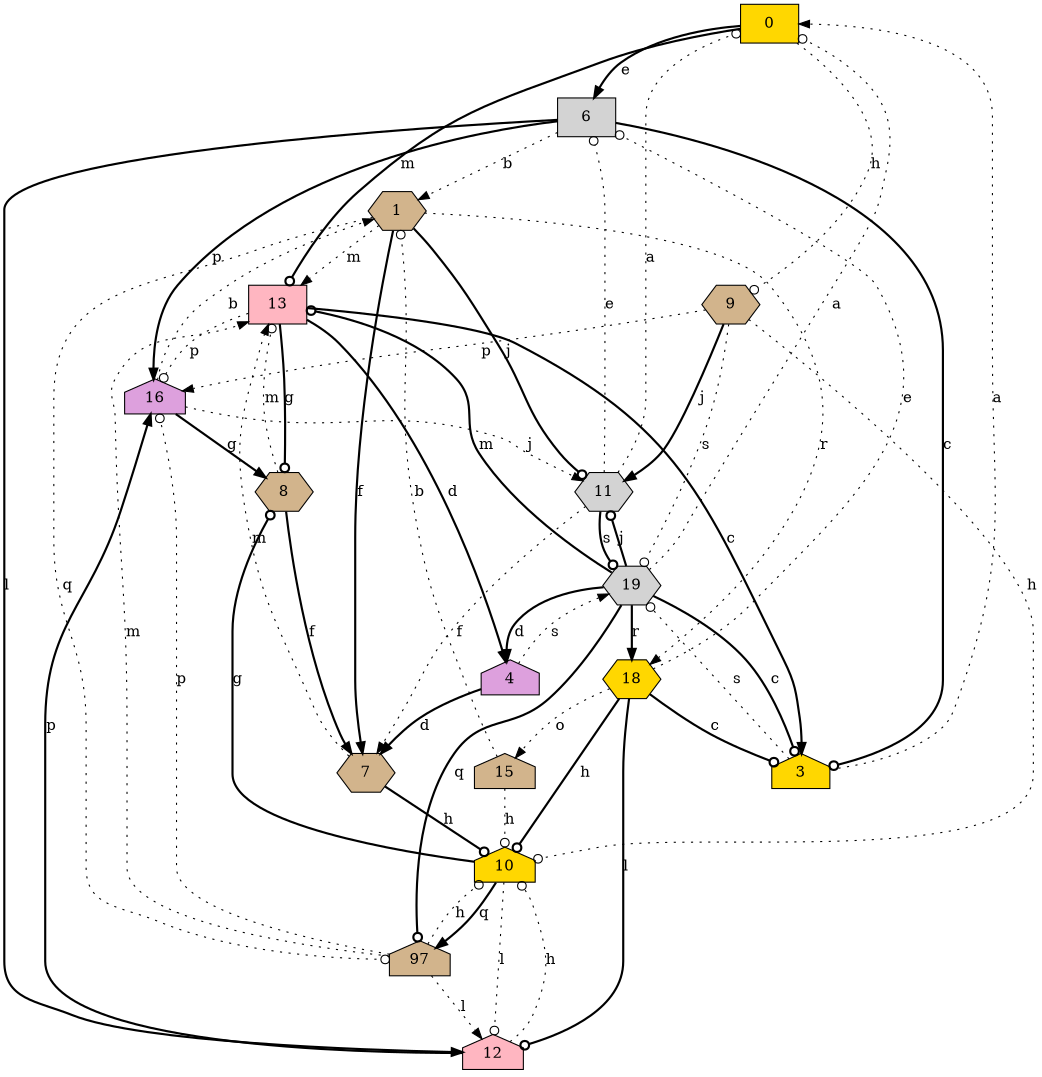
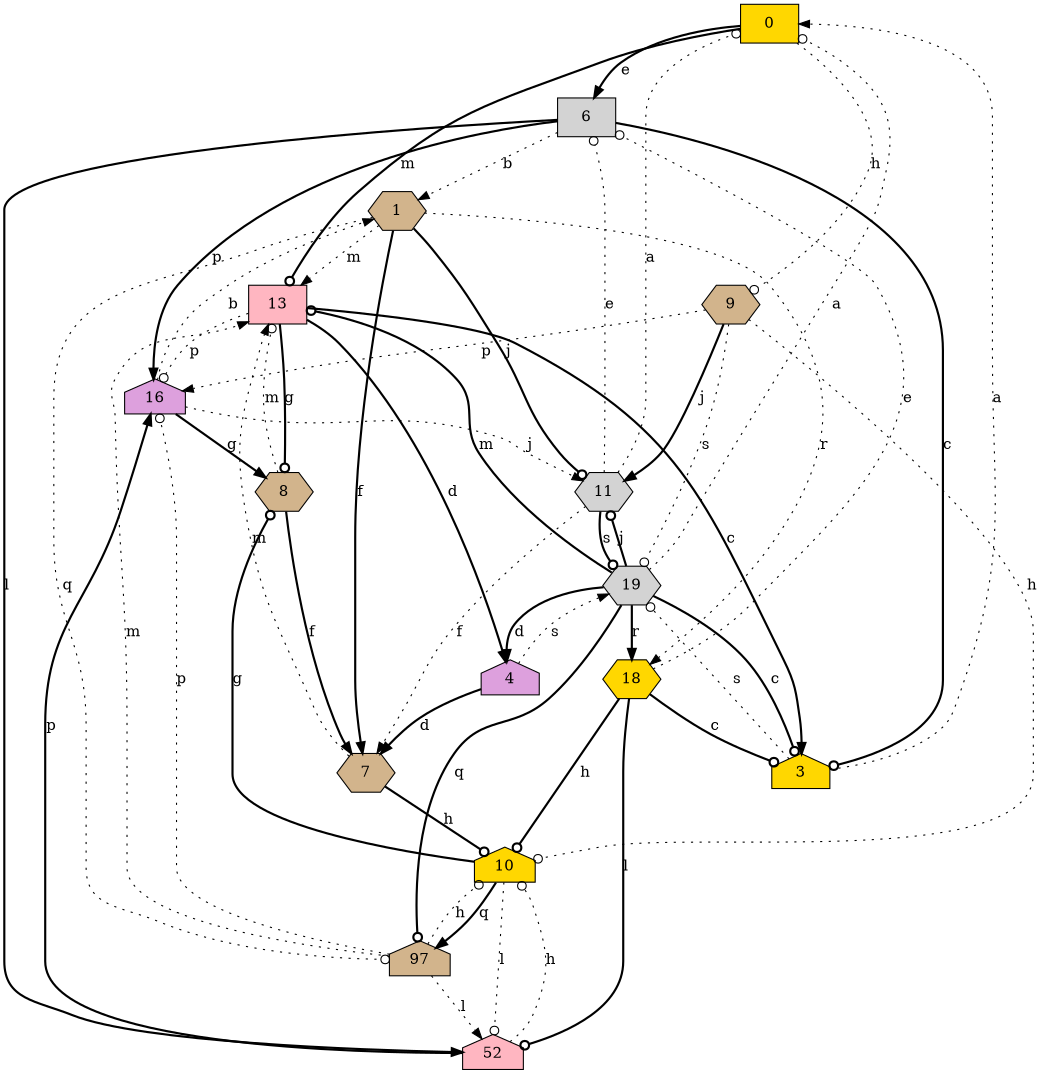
  strict digraph {
    fontname="DejaVu Serif"
    node [fillcolor=tan fontname="DejaVu Serif" shape=hexagon style=filled]
    edge [arrowhead=odot fontname="DejaVu Serif" style=dotted]
    0 [fillcolor=gold shape=box]
    6 [fillcolor=lightgrey shape=box]
    9
    13 [fillcolor=lightpink shape=box]
    1
    16 [fillcolor=plum shape=house]
    3 [fillcolor=gold shape=house]
-   12 [fillcolor=lightpink shape=house]
+   12 [fillcolor=lightpink shape=house label=52]
    11 [fillcolor=lightgrey]
    19 [fillcolor=lightgrey]
    10 [fillcolor=gold shape=house]
    4 [fillcolor=plum shape=house]
    8
    7
    n15 [label=97 shape=house]
    18 [fillcolor=gold]
-   15 [shape=house]
    0 -> 6 [arrowhead=normal label=e style=bold]
    0 -> 9 [label=h]
    0 -> 13 [label=m style=bold]
    6 -> 1 [arrowhead=normal label=b]
    6 -> 16 [arrowhead=normal label=p style=bold]
    6 -> 3 [label=c style=bold]
    6 -> 12 [arrowhead=normal label=l style=bold]
    9 -> 16 [arrowhead=normal label=p]
    9 -> 11 [arrowhead=normal label=j style=bold]
    9 -> 19 [label=s]
    9 -> 10 [label=h]
    13 -> 16 [label=p]
    13 -> 3 [arrowhead=normal label=c style=bold]
    13 -> 4 [arrowhead=normal label=d style=bold]
    13 -> 8 [label=g style=bold]
    1 -> 13 [arrowhead=normal label=m]
    1 -> 11 [label=j style=bold]
    1 -> 7 [arrowhead=normal label=f style=bold]
    1 -> n15 [label=q]
    1 -> 18 [arrowhead=normal label=r]
    16 -> 1 [arrowhead=normal label=b]
    16 -> 11 [arrowhead=normal label=j]
    16 -> 8 [arrowhead=normal label=g style=bold]
    3 -> 0 [arrowhead=normal label=a]
    3 -> 19 [label=s]
    12 -> 16 [arrowhead=normal label=p style=bold]
    12 -> 10 [label=h]
    11 -> 0 [label=a]
    11 -> 6 [label=e]
    11 -> 19 [label=s style=bold]
    11 -> 7 [arrowhead=normal label=f]
    19 -> 0 [label=a]
    19 -> 13 [label=m style=bold]
    19 -> 3 [label=c style=bold]
    19 -> 11 [label=j style=bold]
    19 -> 4 [arrowhead=normal label=d style=bold]
    19 -> n15 [label=q style=bold]
    19 -> 18 [arrowhead=normal label=r style=bold]
    10 -> 12 [label=l]
    10 -> 8 [label=g style=bold]
    10 -> n15 [arrowhead=normal label=q style=bold]
    4 -> 19 [arrowhead=normal label=s]
    4 -> 7 [arrowhead=normal label=d style=bold]
    8 -> 13 [label=m]
    8 -> 7 [arrowhead=normal label=f style=bold]
    7 -> 13 [arrowhead=normal label=m]
    7 -> 10 [label=h style=bold]
    n15 -> 13 [arrowhead=normal label=m]
    n15 -> 16 [label=p]
    n15 -> 12 [arrowhead=normal label=l]
    n15 -> 10 [label=h]
    18 -> 6 [label=e]
    18 -> 3 [label=c style=bold]
    18 -> 12 [label=l style=bold]
    18 -> 10 [label=h style=bold]
-   18 -> 15 [arrowhead=normal label=o]
-   15 -> 1 [label=b]
-   15 -> 10 [label=h]
  }
